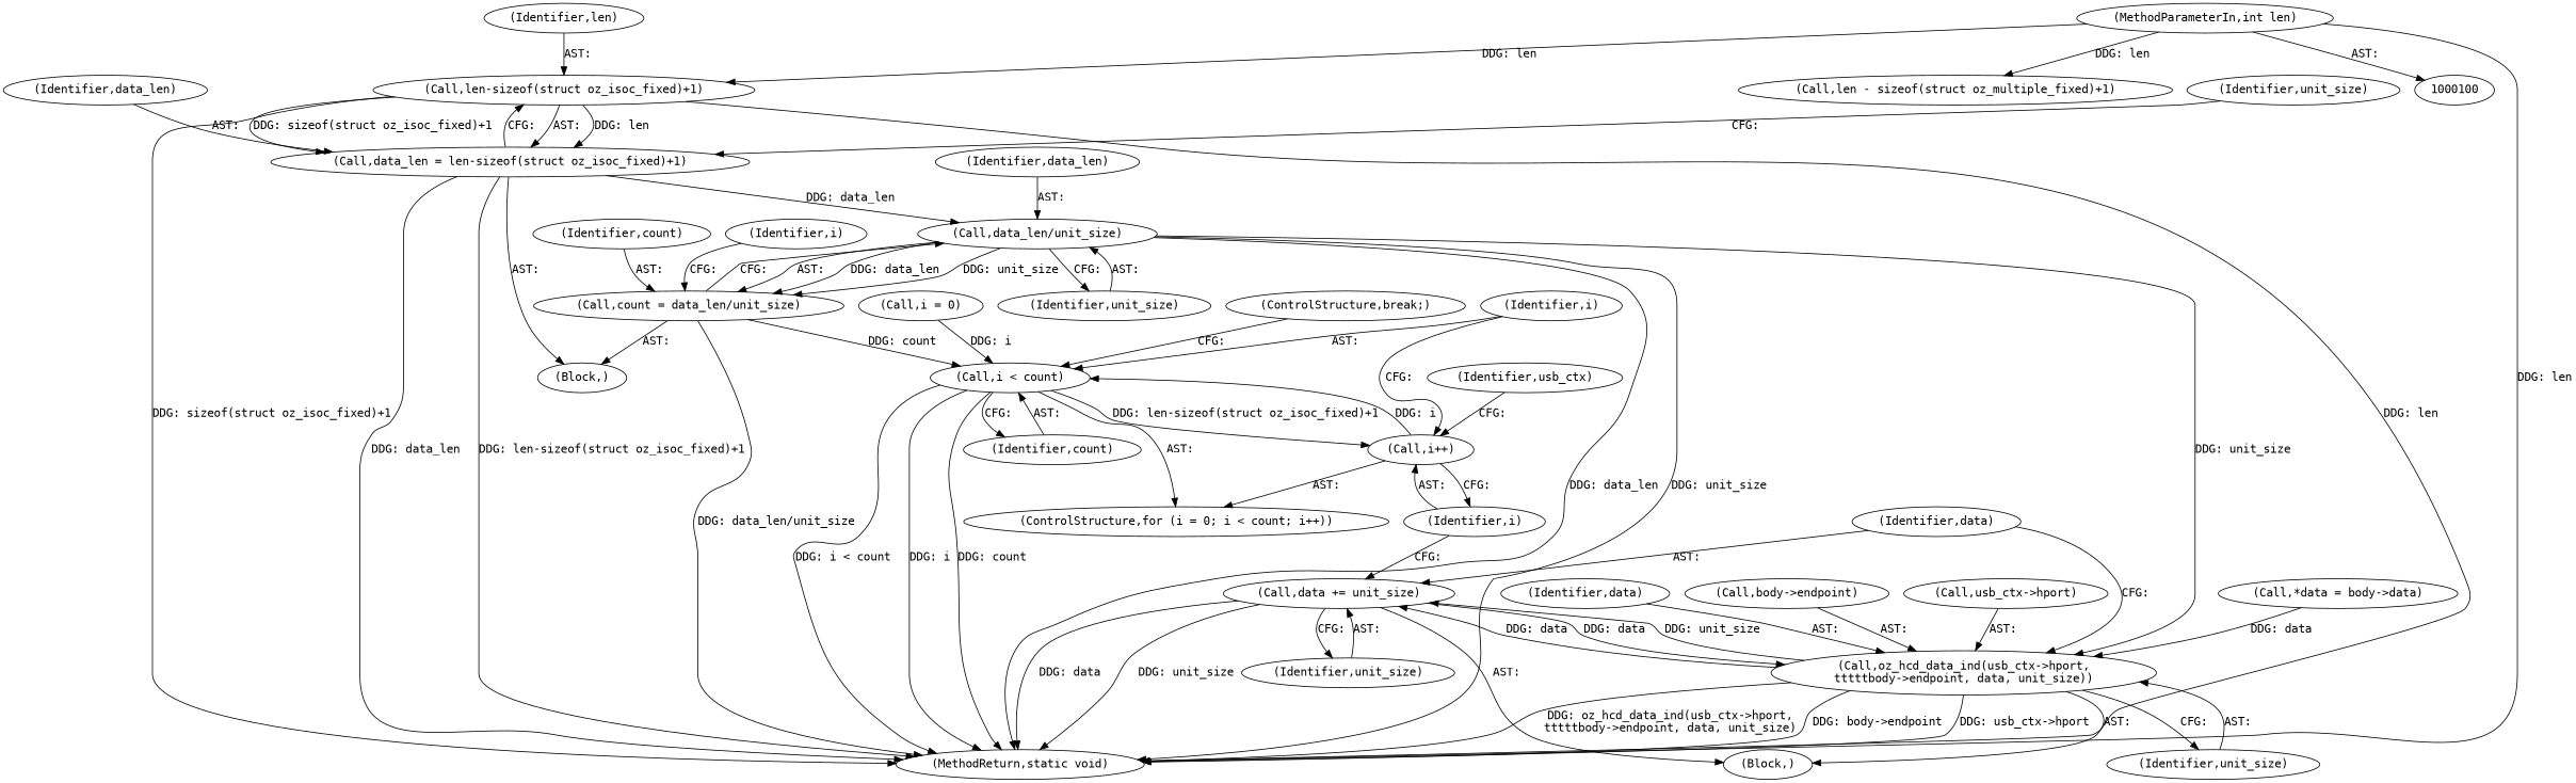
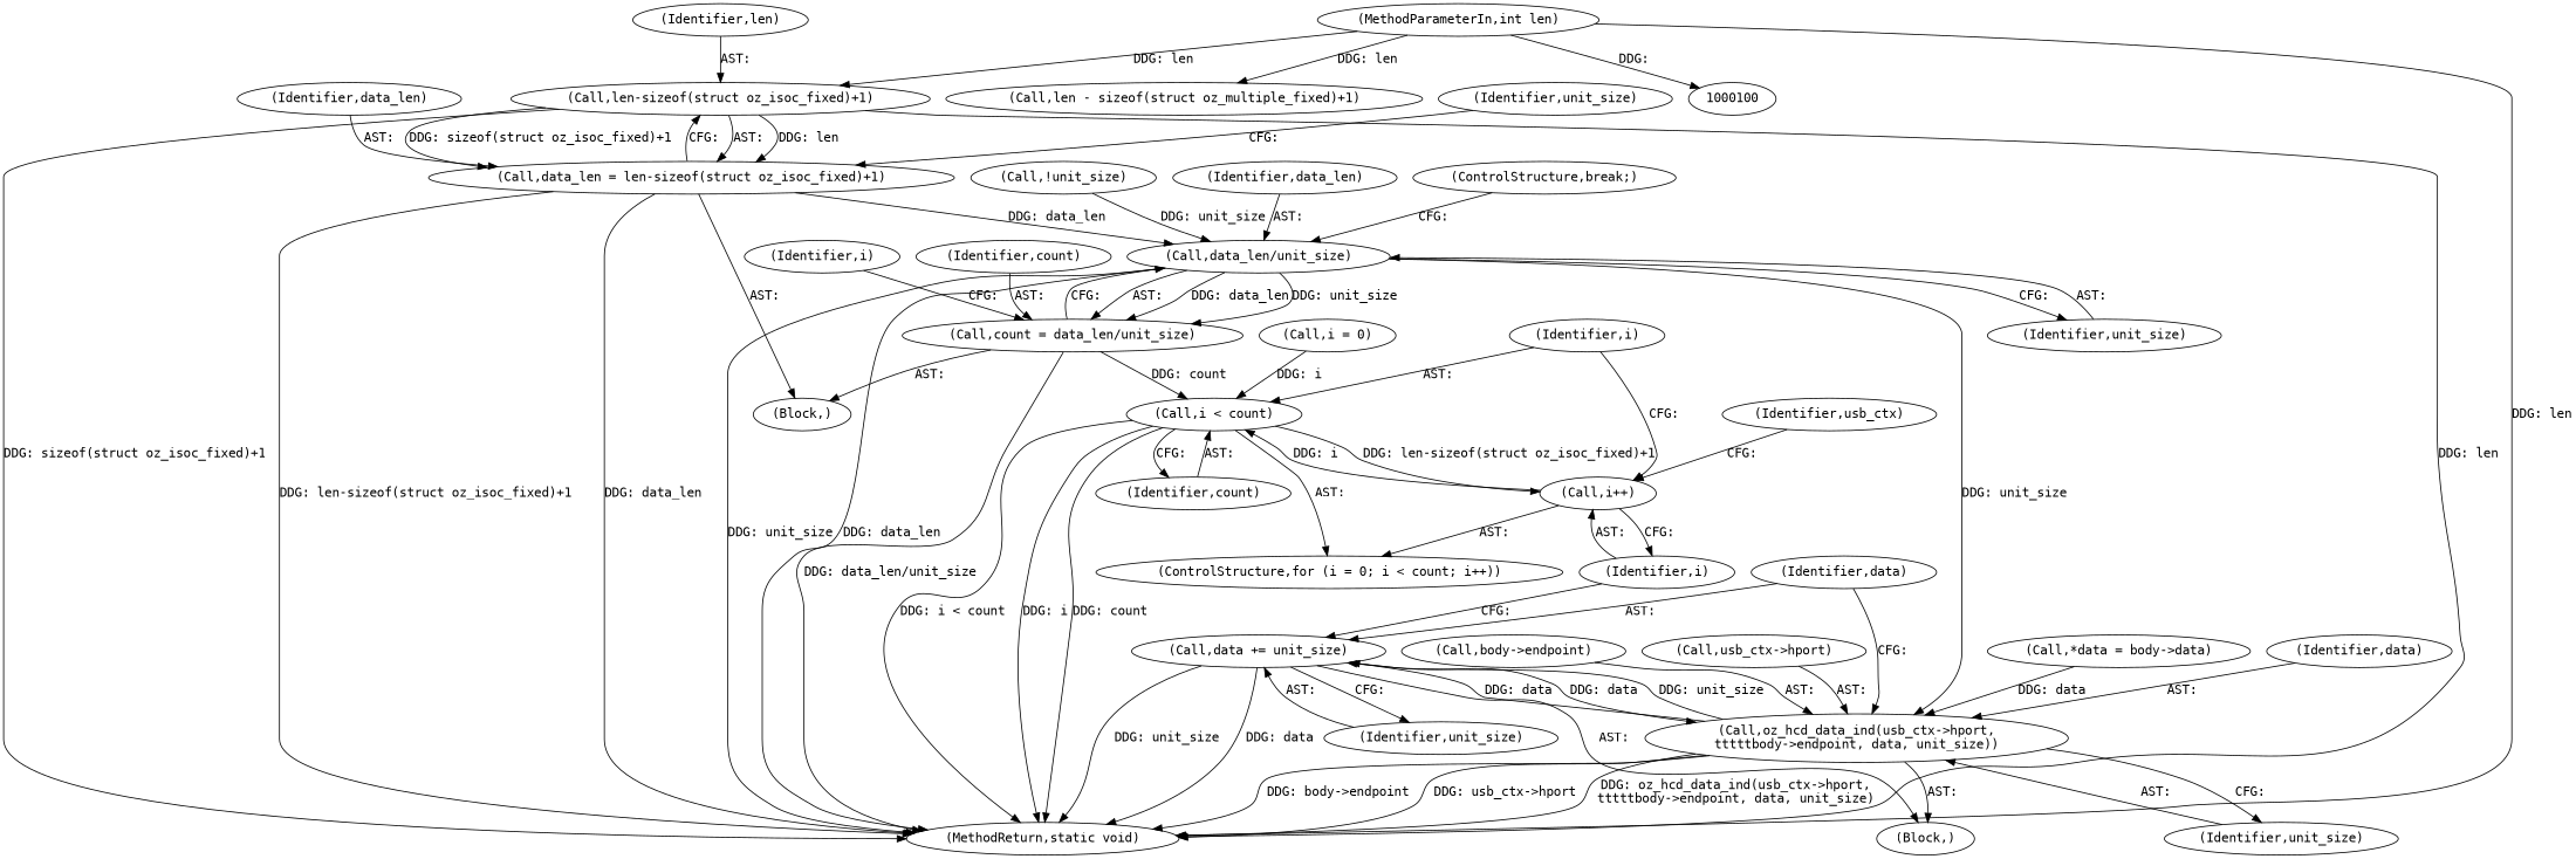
  digraph {
    fontname="DejaVu Sans Mono"
    node [fontname="DejaVu Sans Mono"]
    edge [fontname="DejaVu Sans Mono"]
    n1 [label="(Call,len-sizeof(struct oz_isoc_fixed)+1)"]
    n2 [label="(Call,data_len = len-sizeof(struct oz_isoc_fixed)+1)"]
    n3 [label="(MethodReturn,static void)"]
    n4 [label="(Call,data_len/unit_size)"]
    n5 [label="(Block,)"]
    n6 [label="(MethodParameterIn,int len)"]
    n7 [label="(Call,len - sizeof(struct oz_multiple_fixed)+1)"]
    1000100
    n9 [label="(Call,count = data_len/unit_size)"]
    n10 [label="(Call,oz_hcd_data_ind(usb_ctx->hport,\n\t\t\t\t\tbody->endpoint, data, unit_size))"]
    n11 [label="(Identifier,unit_size)"]
    n12 [label="(Call,i < count)"]
    n13 [label="(Call,data += unit_size)"]
    n14 [label="(Block,)"]
    n15 [label="(Identifier,unit_size)"]
    n16 [label="(Call,i++)"]
    n17 [label="(ControlStructure,for (i = 0; i < count; i++))"]
    n18 [label="(Identifier,count)"]
    n19 [label="(Identifier,i)"]
    n20 [label="(Identifier,unit_size)"]
    n21 [label="(Identifier,len)"]
    n22 [label="(Call,body->endpoint)"]
    n23 [label="(Call,usb_ctx->hport)"]
    n24 [label="(ControlStructure,break;)"]
    n25 [label="(Identifier,i)"]
    n26 [label="(Call,*data = body->data)"]
    n27 [label="(Identifier,i)"]
    n28 [label="(Identifier,usb_ctx)"]
    n29 [label="(Identifier,data_len)"]
    n30 [label="(Identifier,count)"]
    n31 [label="(Identifier,unit_size)"]
    n32 [label="(Identifier,data)"]
    n33 [label="(Call,i = 0)"]
+   n34 [label="(Call,!unit_size)"]
    n35 [label="(Identifier,data_len)"]
    n36 [label="(Identifier,data)"]
    n1 -> n2 [label="AST: "]
    n1 -> n2 [label="DDG: len"]
    n1 -> n2 [label="DDG: sizeof(struct oz_isoc_fixed)+1"]
    n1 -> n3 [label="DDG: sizeof(struct oz_isoc_fixed)+1"]
    n1 -> n3 [label="DDG: len"]
    n2 -> n1 [label="CFG: "]
    n2 -> n3 [label="DDG: len-sizeof(struct oz_isoc_fixed)+1"]
    n2 -> n3 [label="DDG: data_len"]
    n2 -> n4 [label="DDG: data_len"]
    n2 -> n5 [label="AST: "]
    n4 -> n3 [label="DDG: data_len"]
    n4 -> n3 [label="DDG: unit_size"]
    n4 -> n9 [label="AST: "]
    n4 -> n9 [label="DDG: data_len"]
    n4 -> n9 [label="DDG: unit_size"]
    n4 -> n10 [label="DDG: unit_size"]
    n4 -> n11 [label="CFG: "]
    n6 -> n1 [label="DDG: len"]
    n6 -> n3 [label="DDG: len"]
    n6 -> n7 [label="DDG: len"]
-   n6 -> 1000100 [label="AST: "]
+   n6 -> 1000100 [label="DDG: "]
    n9 -> n3 [label="DDG: data_len/unit_size"]
    n9 -> n4 [label="CFG: "]
    n9 -> n5 [label="AST: "]
    n9 -> n12 [label="DDG: count"]
    n10 -> n3 [label="DDG: usb_ctx->hport"]
    n10 -> n3 [label="DDG: oz_hcd_data_ind(usb_ctx->hport,\n\t\t\t\t\tbody->endpoint, data, unit_size)"]
    n10 -> n3 [label="DDG: body->endpoint"]
    n10 -> n13 [label="DDG: unit_size"]
    n10 -> n13 [label="DDG: data"]
    n10 -> n14 [label="AST: "]
    n10 -> n15 [label="CFG: "]
    n11 -> n4 [label="AST: "]
    n12 -> n3 [label="DDG: count"]
    n12 -> n3 [label="DDG: i < count"]
    n12 -> n3 [label="DDG: i"]
    n12 -> n16 [label="DDG: len-sizeof(struct oz_isoc_fixed)+1"]
    n12 -> n17 [label="AST: "]
    n12 -> n18 [label="CFG: "]
    n13 -> n3 [label="DDG: unit_size"]
    n13 -> n3 [label="DDG: data"]
    n13 -> n10 [label="DDG: data"]
    n13 -> n14 [label="AST: "]
    n13 -> n20 [label="CFG: "]
    n15 -> n10 [label="AST: "]
    n16 -> n12 [label="DDG: i"]
    n16 -> n17 [label="AST: "]
    n16 -> n19 [label="CFG: "]
    n18 -> n12 [label="AST: "]
    n19 -> n13 [label="CFG: "]
    n19 -> n16 [label="AST: "]
    n20 -> n13 [label="AST: "]
    n21 -> n1 [label="AST: "]
    n22 -> n10 [label="AST: "]
    n23 -> n10 [label="AST: "]
-   n24 -> n12 [label="CFG: "]
+   n24 -> n4 [label="CFG: "]
    n25 -> n9 [label="CFG: "]
    n26 -> n10 [label="DDG: data"]
    n27 -> n12 [label="AST: "]
    n27 -> n16 [label="CFG: "]
    n28 -> n16 [label="CFG: "]
    n29 -> n2 [label="AST: "]
    n30 -> n9 [label="AST: "]
    n31 -> n2 [label="CFG: "]
    n32 -> n10 [label="CFG: "]
    n32 -> n13 [label="AST: "]
    n33 -> n12 [label="DDG: i"]
+   n34 -> n4 [label="DDG: unit_size"]
    n35 -> n4 [label="AST: "]
    n36 -> n10 [label="AST: "]
  }
